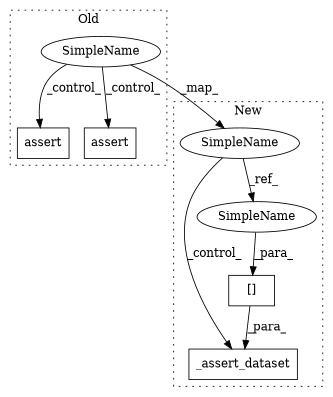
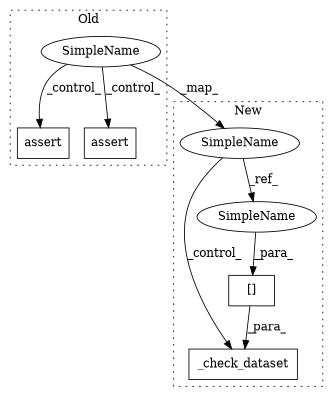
  digraph {
    node [a=32 l="9,1" shape=box]
    n1 [l="17,1" label=assert s="4196,4231"]
    n2 [a=42 l=7 label=SimpleName s=4036 shape=ellipse]
    n3 [label=assert s="4337,4417"]
-   n4 [l="15,1" label=_assert_dataset s="4156,4184"]
+   n4 [l="15,1" label=_check_dataset s="4156,4184"]
    n5 [a=42 l=3 label=SimpleName s=4127 shape=ellipse]
    n6 [a=2 label="[]" s="4171,4183"]
    n7 [a=42 l=3 label=SimpleName s=4180 shape=ellipse]
    subgraph cluster_1 {
      label=Old
      style=dotted
      n1
      n2
      n3
    }
    subgraph cluster_2 {
      label=New
      style=dotted
      n4
      n5
      n6
      n7
    }
    n2 -> n1 [label=_control_]
    n2 -> n3 [label=_control_]
    n2 -> n5 [label=_map_]
    n5 -> n4 [label=_control_]
    n5 -> n7 [label=_ref_]
    n6 -> n4 [label=_para_]
    n7 -> n6 [label=_para_]
  }
